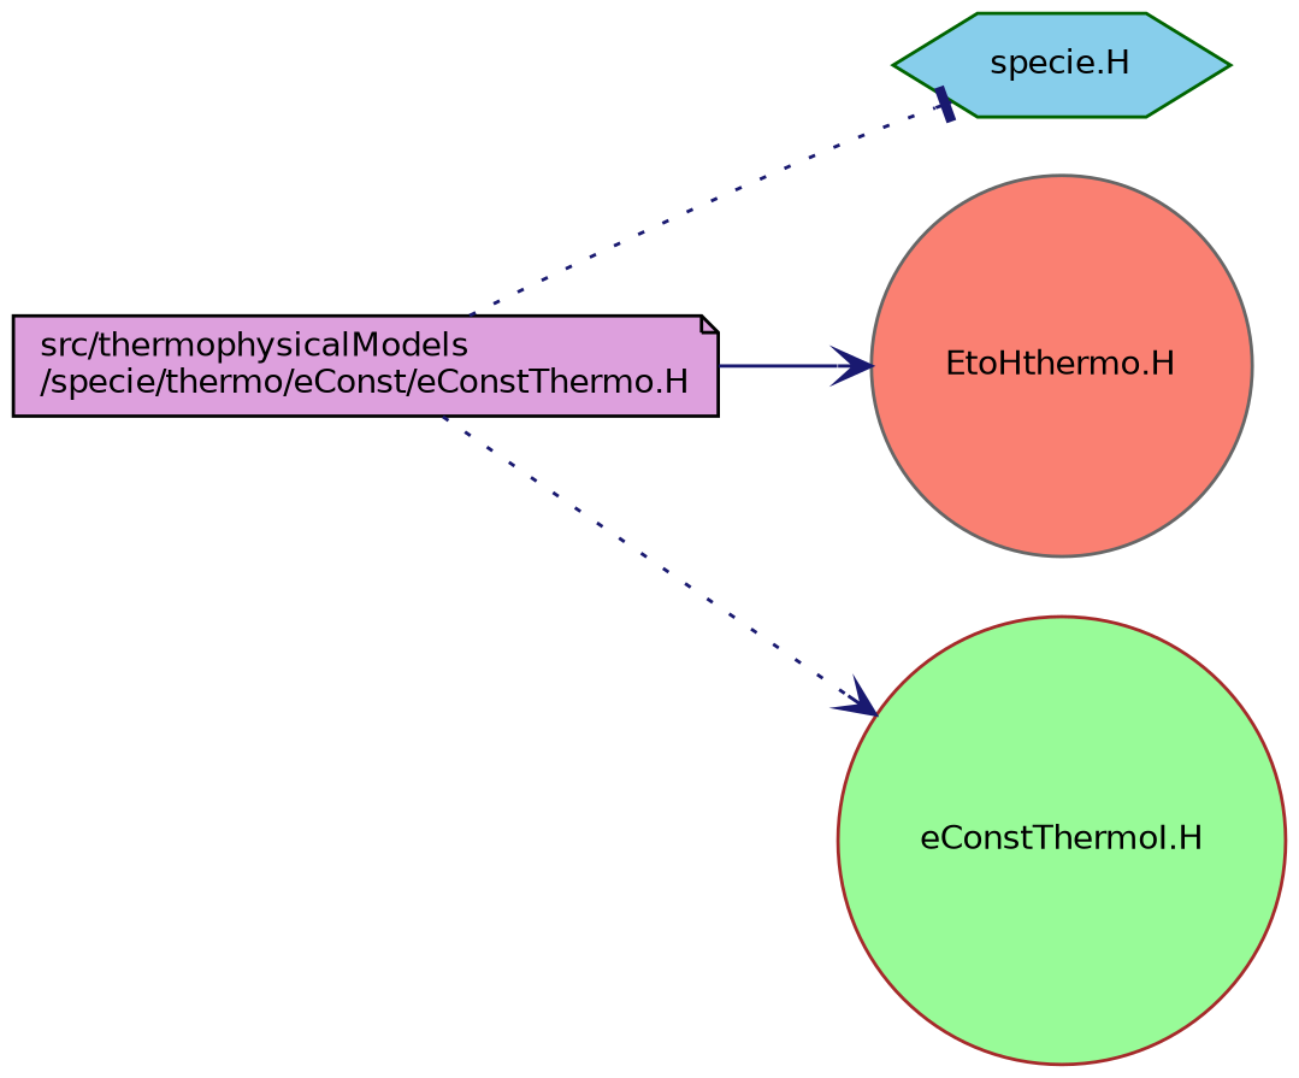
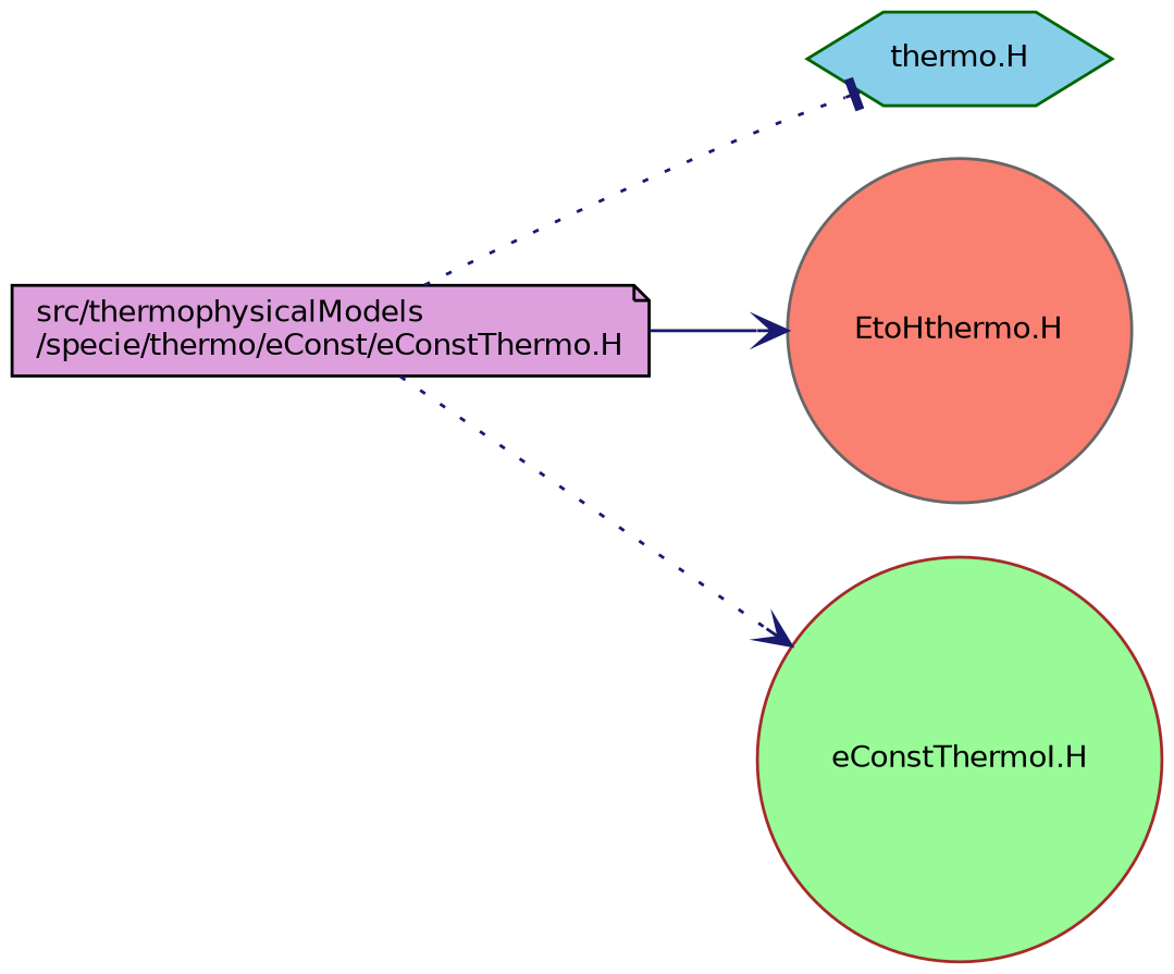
  digraph {
    rankdir=LR
    node [fontname=Helvetica fontsize=10 shape=circle style=filled]
    edge [color=midnightblue fontname=Helvetica fontsize=10 labelfontname=Helvetica labelfontsize=10 style=dotted arrowhead=vee]
    n1 [color=black fillcolor=plum fontcolor=black height=0.2 label="src/thermophysicalModels\l/specie/thermo/eConst/eConstThermo.H" shape=note width=0.4]
-   n2 [color=darkgreen height=0.2 label="specie.H" shape=hexagon width=0.4 fillcolor=skyblue]
+   n2 [color=darkgreen height=0.2 label="thermo.H" shape=hexagon width=0.4 fillcolor=skyblue]
    n3 [color=gray40 height=0.2 label="EtoHthermo.H" width=0.4 fillcolor=salmon]
    n4 [color=brown height=0.2 label="eConstThermoI.H" width=0.4 fillcolor=palegreen]
    n1 -> n2 [arrowhead=tee]
    n1 -> n3 [style=solid]
    n1 -> n4
  }
